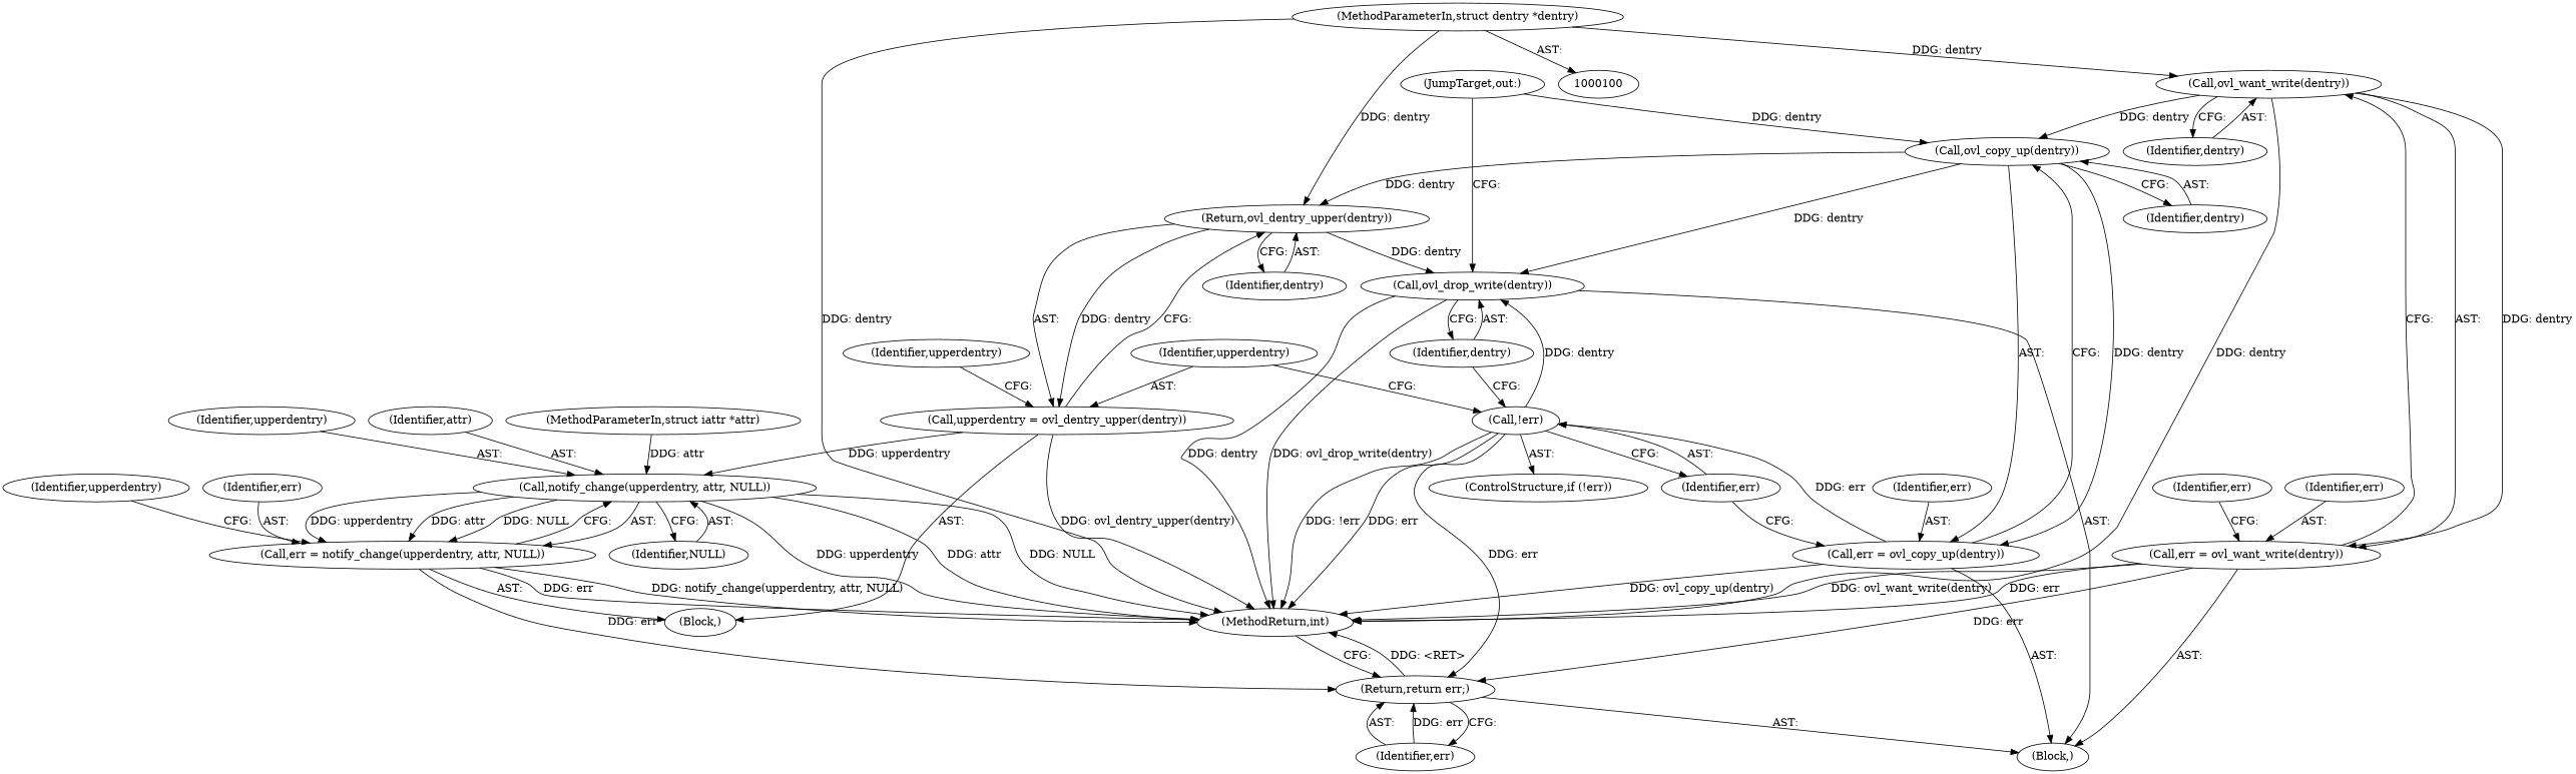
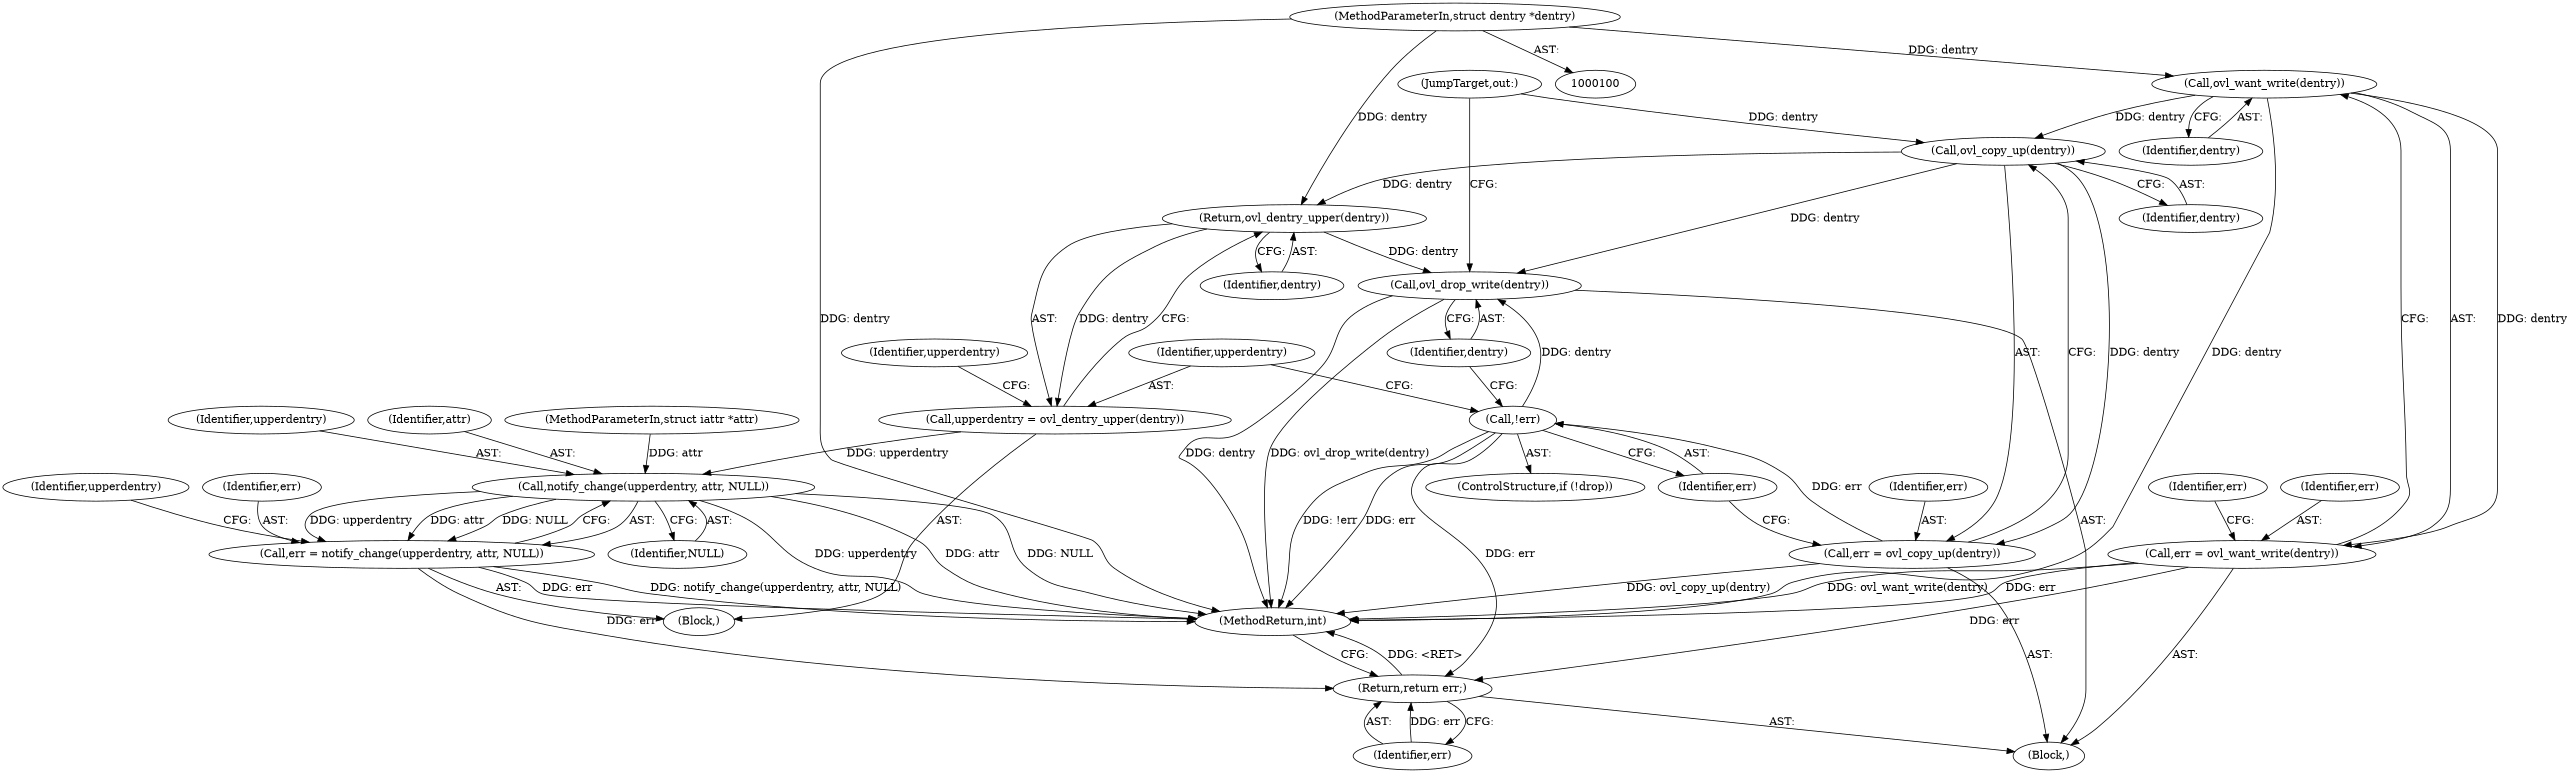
  digraph {
    n1 [label="(Call,ovl_want_write(dentry))"]
    n2 [label="(Call,err = ovl_want_write(dentry))"]
    n3 [label="(Call,ovl_copy_up(dentry))"]
    n4 [label="(Identifier,dentry)"]
    n5 [label="(MethodReturn,int)"]
    n6 [label="(Return,return err;)"]
    n7 [label="(Block,)"]
    n8 [label="(Return,ovl_dentry_upper(dentry))"]
    n9 [label="(Call,ovl_drop_write(dentry))"]
    n10 [label="(Call,err = ovl_copy_up(dentry))"]
    n11 [label="(Identifier,dentry)"]
    n12 [label="(MethodParameterIn,struct dentry *dentry)"]
    1000100
    n14 [label="(Call,upperdentry = ovl_dentry_upper(dentry))"]
    n15 [label="(Identifier,dentry)"]
    n16 [label="(Identifier,dentry)"]
    n17 [label="(Identifier,err)"]
    n18 [label="(Call,!err)"]
-   n19 [label="(ControlStructure,if (!err))"]
+   n19 [label="(ControlStructure,if (!drop))"]
    n20 [label="(Identifier,err)"]
    n21 [label="(Call,notify_change(upperdentry, attr, NULL))"]
    n22 [label="(Block,)"]
    n23 [label="(Call,err = notify_change(upperdentry, attr, NULL))"]
    n24 [label="(Identifier,NULL)"]
    n25 [label="(Identifier,upperdentry)"]
    n26 [label="(Identifier,upperdentry)"]
    n27 [label="(Identifier,attr)"]
    n28 [label="(Identifier,err)"]
    n29 [label="(MethodParameterIn,struct iattr *attr)"]
    n30 [label="(Identifier,err)"]
    n31 [label="(Identifier,upperdentry)"]
    n32 [label="(Identifier,err)"]
    n33 [label="(Identifier,err)"]
    n34 [label="(JumpTarget,out:)"]
    n35 [label="(Identifier,upperdentry)"]
    n1 -> n2 [label="AST: "]
    n1 -> n2 [label="DDG: dentry"]
    n1 -> n3 [label="DDG: dentry"]
    n1 -> n4 [label="CFG: "]
    n1 -> n5 [label="DDG: dentry"]
    n2 -> n1 [label="CFG: "]
    n2 -> n5 [label="DDG: ovl_want_write(dentry)"]
    n2 -> n5 [label="DDG: err"]
    n2 -> n6 [label="DDG: err"]
    n2 -> n7 [label="AST: "]
    n3 -> n8 [label="DDG: dentry"]
    n3 -> n9 [label="DDG: dentry"]
    n3 -> n10 [label="AST: "]
    n3 -> n10 [label="DDG: dentry"]
    n3 -> n11 [label="CFG: "]
    n4 -> n1 [label="AST: "]
    n5 -> n6 [label="CFG: "]
    n6 -> n5 [label="DDG: <RET>"]
    n6 -> n7 [label="AST: "]
    n6 -> n17 [label="CFG: "]
    n8 -> n9 [label="DDG: dentry"]
    n8 -> n14 [label="AST: "]
    n8 -> n14 [label="DDG: dentry"]
    n8 -> n15 [label="CFG: "]
    n9 -> n5 [label="DDG: dentry"]
    n9 -> n5 [label="DDG: ovl_drop_write(dentry)"]
    n9 -> n7 [label="AST: "]
    n9 -> n16 [label="CFG: "]
    n10 -> n3 [label="CFG: "]
    n10 -> n5 [label="DDG: ovl_copy_up(dentry)"]
    n10 -> n7 [label="AST: "]
    n10 -> n18 [label="DDG: err"]
    n11 -> n3 [label="AST: "]
    n12 -> n1 [label="DDG: dentry"]
    n12 -> n5 [label="DDG: dentry"]
    n12 -> n8 [label="DDG: dentry"]
    n12 -> 1000100 [label="AST: "]
-   n14 -> n5 [label="DDG: ovl_dentry_upper(dentry)"]
    n14 -> n8 [label="CFG: "]
    n14 -> n21 [label="DDG: upperdentry"]
    n14 -> n22 [label="AST: "]
    n15 -> n8 [label="AST: "]
    n16 -> n9 [label="AST: "]
    n16 -> n18 [label="CFG: "]
    n17 -> n6 [label="AST: "]
    n17 -> n6 [label="DDG: err"]
    n18 -> n5 [label="DDG: !err"]
    n18 -> n5 [label="DDG: err"]
    n18 -> n6 [label="DDG: err"]
    n18 -> n9 [label="DDG: dentry"]
    n18 -> n19 [label="AST: "]
    n18 -> n20 [label="CFG: "]
    n20 -> n10 [label="CFG: "]
    n20 -> n18 [label="AST: "]
    n21 -> n5 [label="DDG: upperdentry"]
    n21 -> n5 [label="DDG: attr"]
    n21 -> n5 [label="DDG: NULL"]
    n21 -> n23 [label="AST: "]
    n21 -> n23 [label="DDG: upperdentry"]
    n21 -> n23 [label="DDG: attr"]
    n21 -> n23 [label="DDG: NULL"]
    n21 -> n24 [label="CFG: "]
    n23 -> n5 [label="DDG: notify_change(upperdentry, attr, NULL)"]
    n23 -> n5 [label="DDG: err"]
    n23 -> n6 [label="DDG: err"]
    n23 -> n21 [label="CFG: "]
    n23 -> n22 [label="AST: "]
    n24 -> n21 [label="AST: "]
    n25 -> n14 [label="AST: "]
    n25 -> n18 [label="CFG: "]
    n26 -> n23 [label="CFG: "]
    n27 -> n21 [label="AST: "]
    n28 -> n23 [label="AST: "]
    n29 -> n21 [label="DDG: attr"]
    n30 -> n2 [label="CFG: "]
    n31 -> n21 [label="AST: "]
    n32 -> n10 [label="AST: "]
    n33 -> n2 [label="AST: "]
    n34 -> n3 [label="DDG: dentry"]
    n34 -> n9 [label="CFG: "]
    n35 -> n14 [label="CFG: "]
  }
